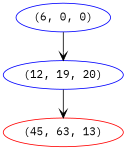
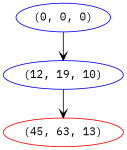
  digraph {
    fontname="IBM Plex Mono"
    node [color=blue fontname="IBM Plex Mono"]
    edge [arrowhead=vee fontname="IBM Plex Mono"]
-   "(0, 0, 0)" [label="(6, 0, 0)"]
-   "(12, 19, 10)" [label="(12, 19, 20)"]
+   "(0, 0, 0)"
+   "(12, 19, 10)"
    "(45, 63, 13)" [color=red]
    "(0, 0, 0)" -> "(12, 19, 10)"
    "(12, 19, 10)" -> "(45, 63, 13)"
  }
